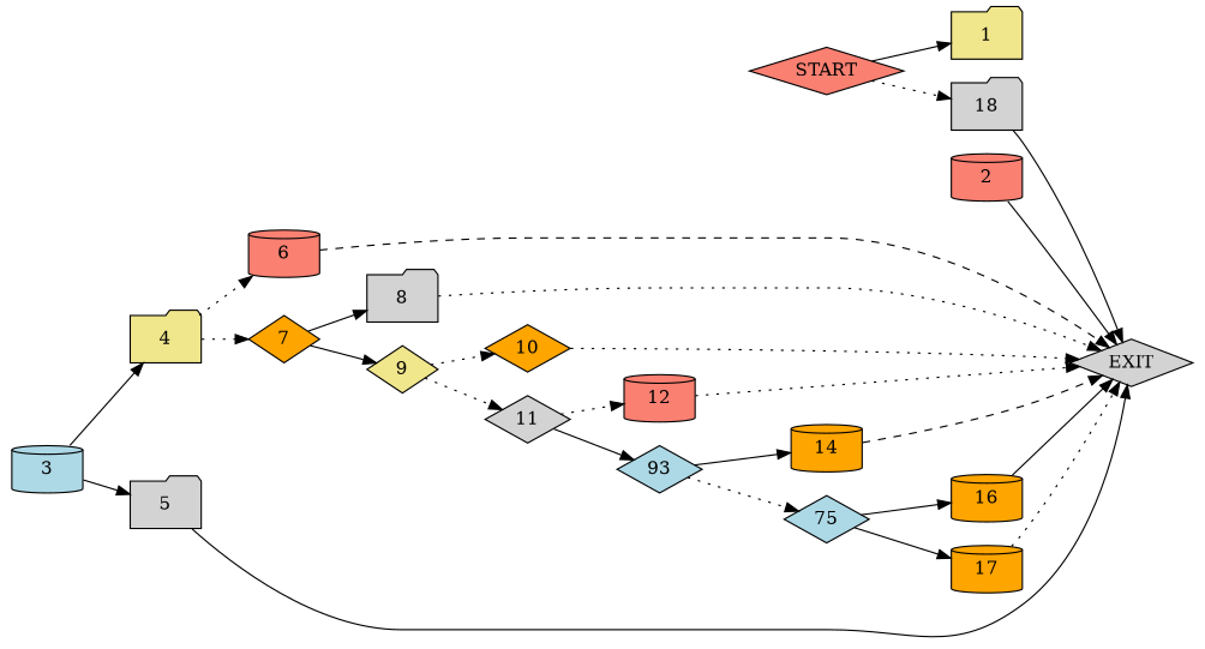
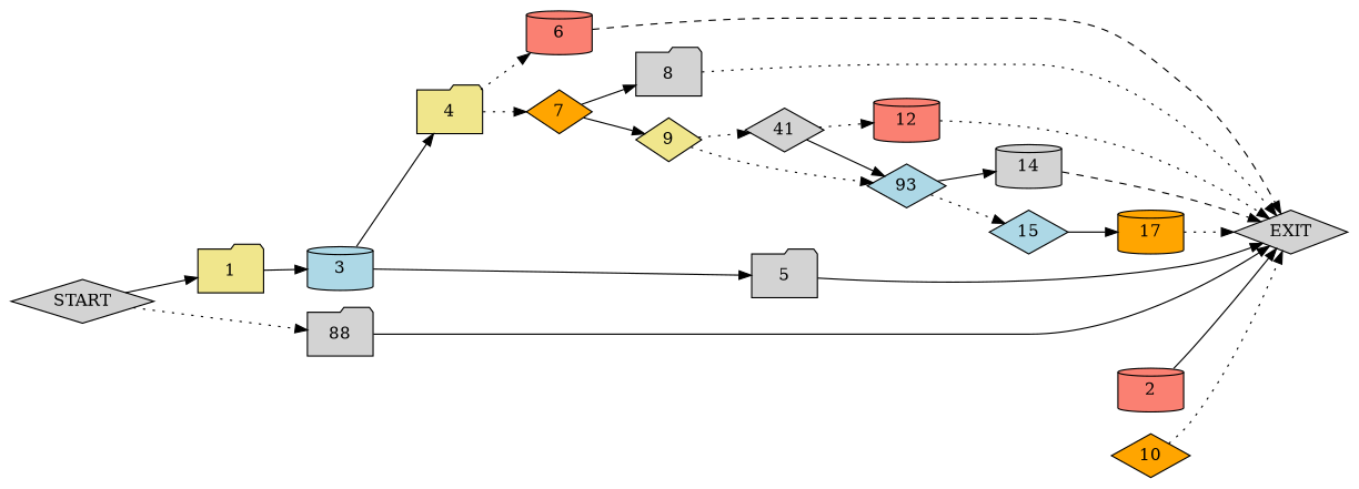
  digraph {
    rankdir=LR
    node [fillcolor=lightgrey shape=diamond style=filled]
    edge [style=solid]
-   n1 [fillcolor=salmon label=START]
+   n1 [label=START]
    1 [fillcolor=khaki shape=folder]
-   18 [shape=folder]
+   18 [shape=folder label=88]
    3 [fillcolor=lightblue shape=cylinder]
    n5 [label=EXIT]
    2 [fillcolor=salmon shape=cylinder]
    4 [fillcolor=khaki shape=folder]
    5 [shape=folder]
    6 [fillcolor=salmon shape=cylinder]
    7 [fillcolor=orange]
    8 [shape=folder]
    9 [fillcolor=khaki]
    10 [fillcolor=orange]
-   11
+   11 [label=41]
    12 [fillcolor=salmon shape=cylinder]
    n16 [fillcolor=lightblue label=93]
-   14 [fillcolor=orange shape=cylinder]
-   15 [fillcolor=lightblue label=75]
-   16 [fillcolor=orange shape=cylinder]
+   14 [shape=cylinder]
+   15 [fillcolor=lightblue]
    17 [fillcolor=orange shape=cylinder]
    n1 -> 1
    n1 -> 18 [style=dotted]
+   1 -> 3
    18 -> n5
    3 -> 4
    3 -> 5
    2 -> n5
    4 -> 6 [style=dotted]
    4 -> 7 [style=dotted]
    5 -> n5
    6 -> n5 [style=dashed]
    7 -> 8
    7 -> 9
    8 -> n5 [style=dotted]
-   9 -> 10 [style=dotted]
+   9 -> n16 [style=dotted]
    9 -> 11 [style=dotted]
    10 -> n5 [style=dotted]
    11 -> 12 [style=dotted]
    11 -> n16
    12 -> n5 [style=dotted]
    n16 -> 14
    n16 -> 15 [style=dotted]
    14 -> n5 [style=dashed]
-   15 -> 16
    15 -> 17
-   16 -> n5
    17 -> n5 [style=dotted]
  }
